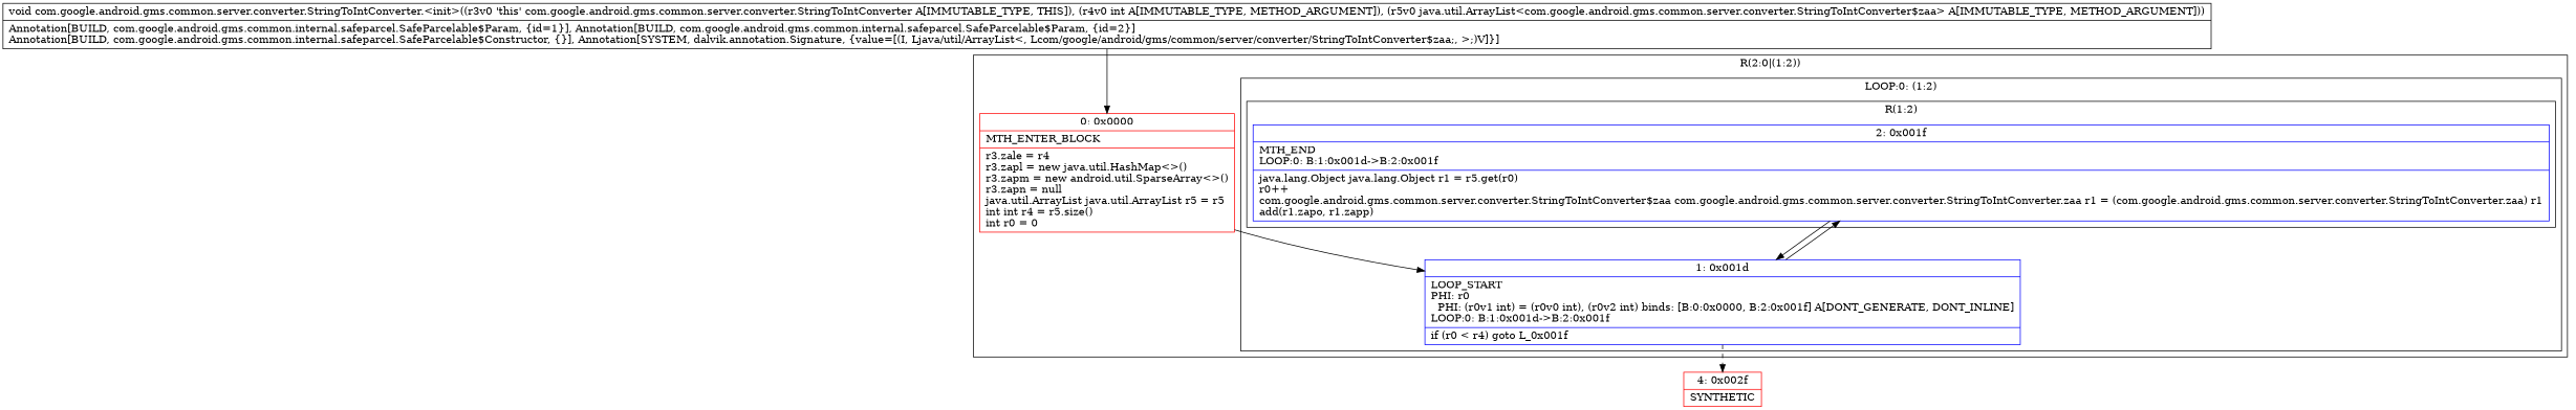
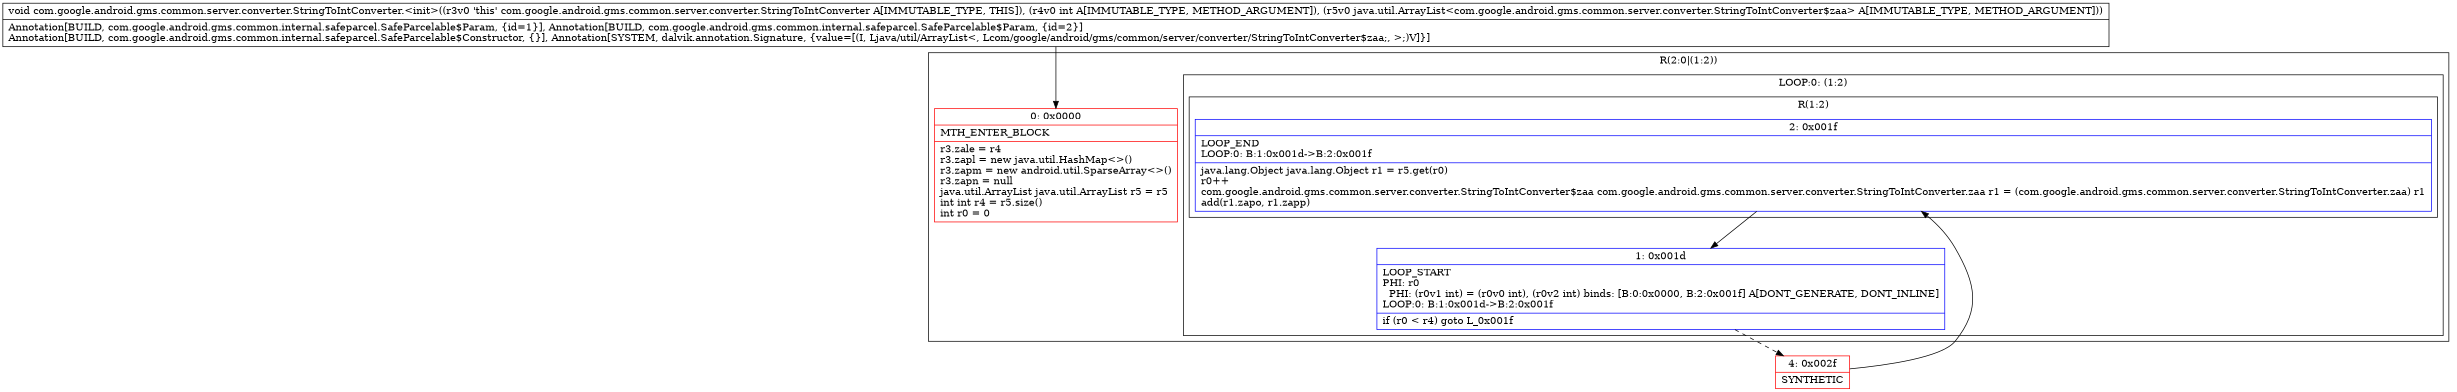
  digraph {
    node [color=blue shape=record]
-   n1 [label="{2\:\ 0x001f|MTH_END\lLOOP:0: B:1:0x001d\-\>B:2:0x001f\l|java.lang.Object java.lang.Object r1 = r5.get(r0)\lr0++\lcom.google.android.gms.common.server.converter.StringToIntConverter$zaa com.google.android.gms.common.server.converter.StringToIntConverter.zaa r1 = (com.google.android.gms.common.server.converter.StringToIntConverter.zaa) r1\ladd(r1.zapo, r1.zapp)\l}"]
+   n1 [label="{2\:\ 0x001f|LOOP_END\lLOOP:0: B:1:0x001d\-\>B:2:0x001f\l|java.lang.Object java.lang.Object r1 = r5.get(r0)\lr0++\lcom.google.android.gms.common.server.converter.StringToIntConverter$zaa com.google.android.gms.common.server.converter.StringToIntConverter.zaa r1 = (com.google.android.gms.common.server.converter.StringToIntConverter.zaa) r1\ladd(r1.zapo, r1.zapp)\l}"]
    n2 [label="{1\:\ 0x001d|LOOP_START\lPHI: r0 \l  PHI: (r0v1 int) = (r0v0 int), (r0v2 int) binds: [B:0:0x0000, B:2:0x001f] A[DONT_GENERATE, DONT_INLINE]\lLOOP:0: B:1:0x001d\-\>B:2:0x001f\l|if (r0 \< r4) goto L_0x001f\l}"]
    n3 [color=red label="{0\:\ 0x0000|MTH_ENTER_BLOCK\l|r3.zale = r4\lr3.zapl = new java.util.HashMap\<\>()\lr3.zapm = new android.util.SparseArray\<\>()\lr3.zapn = null\ljava.util.ArrayList java.util.ArrayList r5 = r5\lint int r4 = r5.size()\lint r0 = 0\l}"]
    n4 [color=red label="{4\:\ 0x002f|SYNTHETIC\l}"]
    n5 [label="{void com.google.android.gms.common.server.converter.StringToIntConverter.\<init\>((r3v0 'this' com.google.android.gms.common.server.converter.StringToIntConverter A[IMMUTABLE_TYPE, THIS]), (r4v0 int A[IMMUTABLE_TYPE, METHOD_ARGUMENT]), (r5v0 java.util.ArrayList\<com.google.android.gms.common.server.converter.StringToIntConverter$zaa\> A[IMMUTABLE_TYPE, METHOD_ARGUMENT]))  | Annotation[BUILD, com.google.android.gms.common.internal.safeparcel.SafeParcelable$Param, \{id=1\}], Annotation[BUILD, com.google.android.gms.common.internal.safeparcel.SafeParcelable$Param, \{id=2\}]\lAnnotation[BUILD, com.google.android.gms.common.internal.safeparcel.SafeParcelable$Constructor, \{\}], Annotation[SYSTEM, dalvik.annotation.Signature, \{value=[(I, Ljava\/util\/ArrayList\<, Lcom\/google\/android\/gms\/common\/server\/converter\/StringToIntConverter$zaa;, \>;)V]\}]\l}" color=""]
    subgraph cluster_1 {
      label="R(2:0|(1:2))"
      n3
      subgraph cluster_2 {
        label="LOOP:0: (1:2)"
        n2
        subgraph cluster_3 {
          label="R(1:2)"
          n1
        }
      }
    }
    n1 -> n2
-   n2 -> n1
+   n4 -> n1
    n2 -> n4 [style=dashed]
-   n3 -> n2
    n5 -> n3
  }
